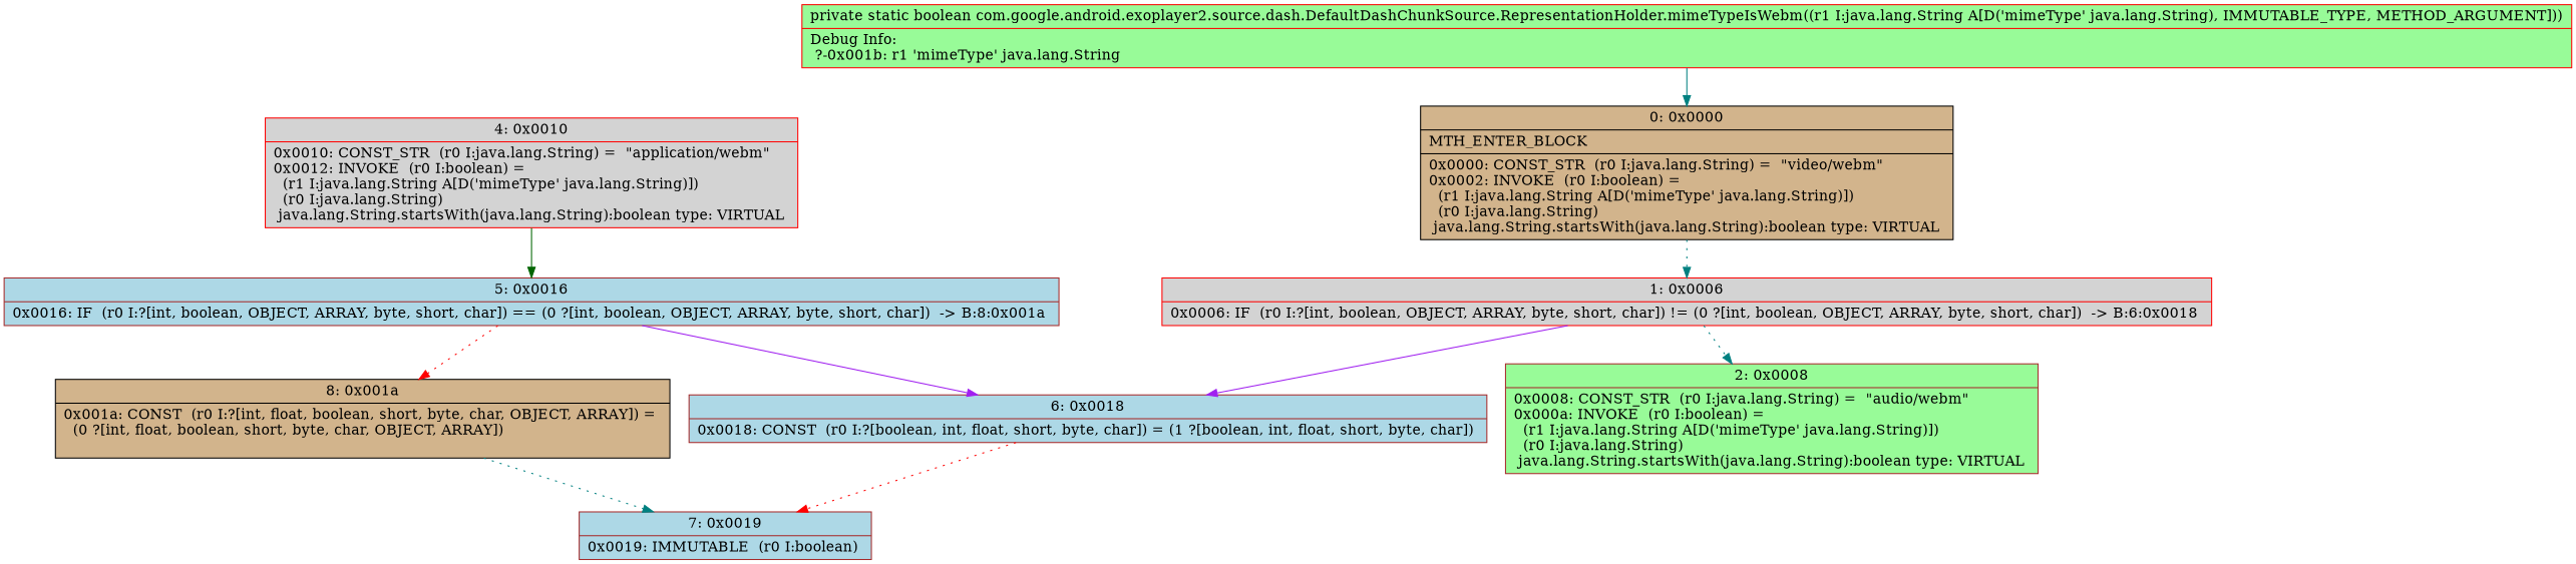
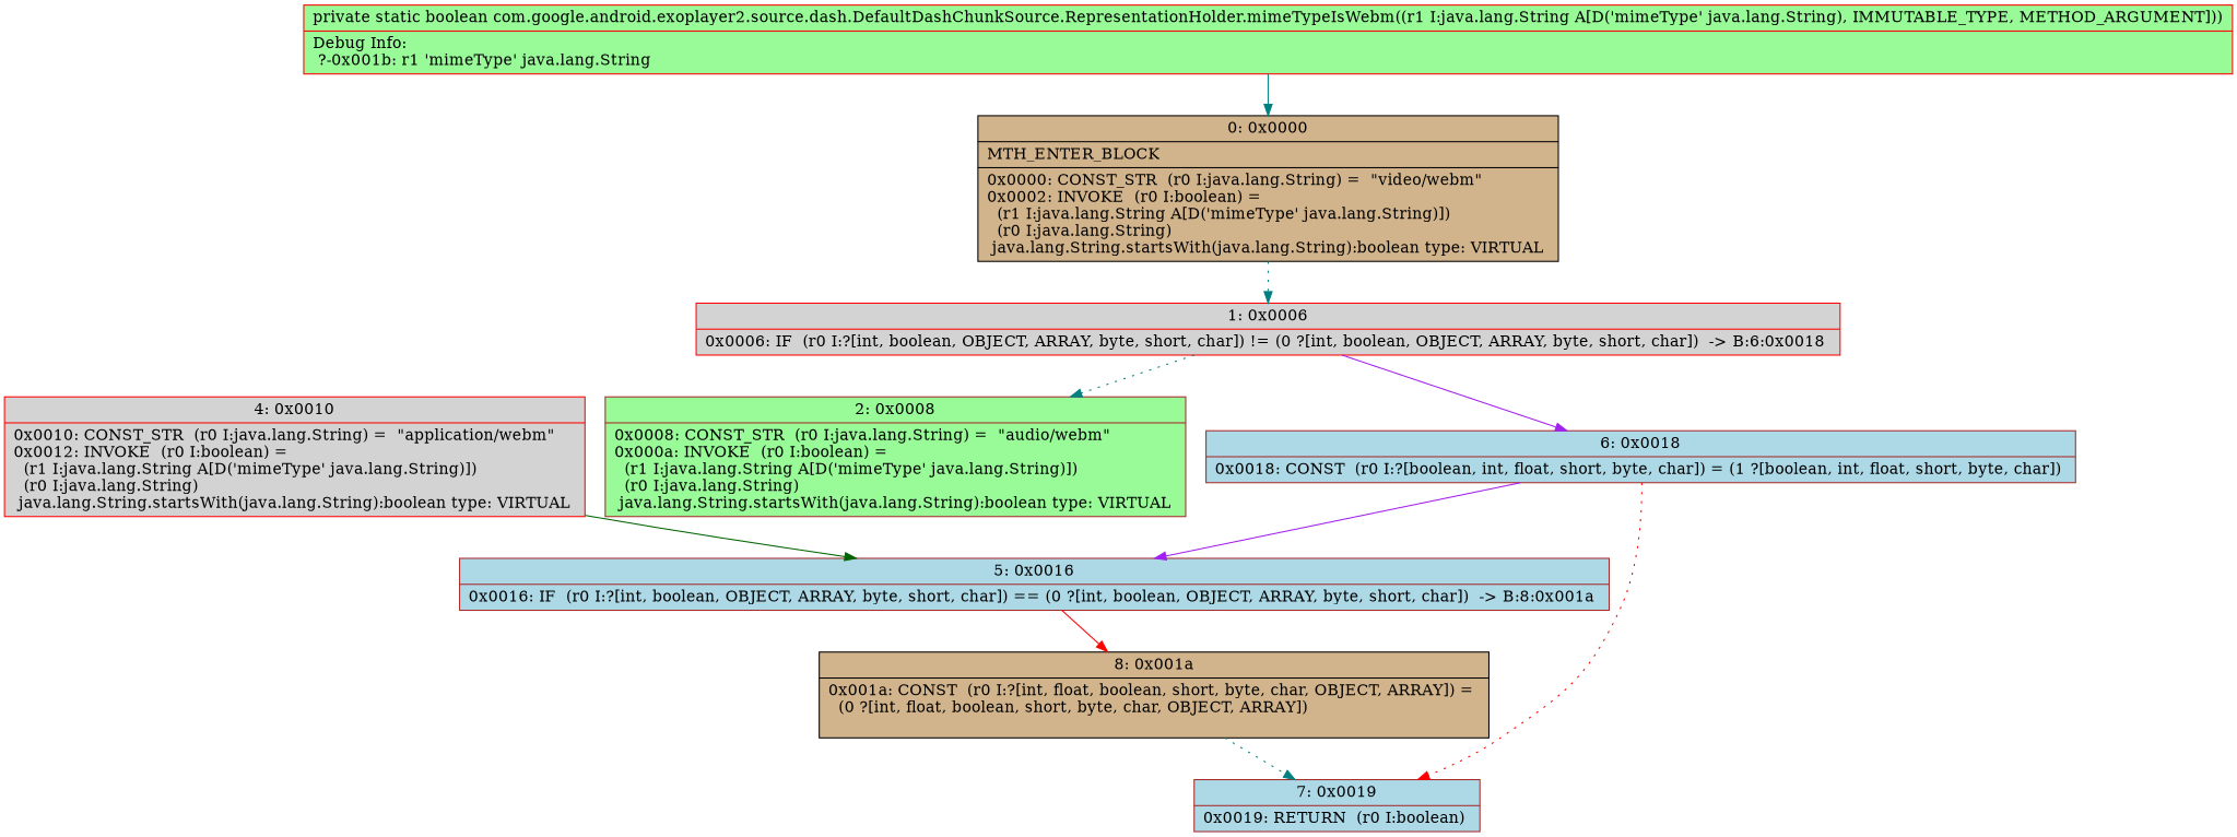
  digraph {
    node [color=brown fillcolor=lightblue shape=record style=filled]
    edge [color=teal style=dotted]
    n1 [color=black fillcolor=tan label="{0\:\ 0x0000|MTH_ENTER_BLOCK\l|0x0000: CONST_STR  (r0 I:java.lang.String) =  \"video\/webm\" \l0x0002: INVOKE  (r0 I:boolean) = \l  (r1 I:java.lang.String A[D('mimeType' java.lang.String)])\l  (r0 I:java.lang.String)\l java.lang.String.startsWith(java.lang.String):boolean type: VIRTUAL \l}"]
    n2 [color=red fillcolor=lightgrey label="{1\:\ 0x0006|0x0006: IF  (r0 I:?[int, boolean, OBJECT, ARRAY, byte, short, char]) != (0 ?[int, boolean, OBJECT, ARRAY, byte, short, char])  \-\> B:6:0x0018 \l}"]
    n3 [fillcolor=palegreen label="{2\:\ 0x0008|0x0008: CONST_STR  (r0 I:java.lang.String) =  \"audio\/webm\" \l0x000a: INVOKE  (r0 I:boolean) = \l  (r1 I:java.lang.String A[D('mimeType' java.lang.String)])\l  (r0 I:java.lang.String)\l java.lang.String.startsWith(java.lang.String):boolean type: VIRTUAL \l}"]
    n4 [label="{6\:\ 0x0018|0x0018: CONST  (r0 I:?[boolean, int, float, short, byte, char]) = (1 ?[boolean, int, float, short, byte, char]) \l}"]
-   n5 [label="{7\:\ 0x0019|0x0019: IMMUTABLE  (r0 I:boolean) \l}"]
+   n5 [label="{7\:\ 0x0019|0x0019: RETURN  (r0 I:boolean) \l}"]
    n6 [color=red fillcolor=lightgrey label="{4\:\ 0x0010|0x0010: CONST_STR  (r0 I:java.lang.String) =  \"application\/webm\" \l0x0012: INVOKE  (r0 I:boolean) = \l  (r1 I:java.lang.String A[D('mimeType' java.lang.String)])\l  (r0 I:java.lang.String)\l java.lang.String.startsWith(java.lang.String):boolean type: VIRTUAL \l}"]
    n7 [label="{5\:\ 0x0016|0x0016: IF  (r0 I:?[int, boolean, OBJECT, ARRAY, byte, short, char]) == (0 ?[int, boolean, OBJECT, ARRAY, byte, short, char])  \-\> B:8:0x001a \l}"]
    n8 [color=black fillcolor=tan label="{8\:\ 0x001a|0x001a: CONST  (r0 I:?[int, float, boolean, short, byte, char, OBJECT, ARRAY]) = \l  (0 ?[int, float, boolean, short, byte, char, OBJECT, ARRAY])\l \l}"]
    n9 [color=red fillcolor=palegreen label="{private static boolean com.google.android.exoplayer2.source.dash.DefaultDashChunkSource.RepresentationHolder.mimeTypeIsWebm((r1 I:java.lang.String A[D('mimeType' java.lang.String), IMMUTABLE_TYPE, METHOD_ARGUMENT]))  | Debug Info:\l  ?\-0x001b: r1 'mimeType' java.lang.String\l}"]
    n1 -> n2
    n2 -> n3
    n2 -> n4 [color=purple style=solid]
    n4 -> n5 [color=red]
    n6 -> n7 [color=darkgreen style=solid]
-   n7 -> n4 [color=purple style=solid]
-   n7 -> n8 [color=red]
+   n4 -> n7 [color=purple style=solid]
+   n7 -> n8 [color=red style=solid]
    n8 -> n5
    n9 -> n1 [style=solid]
  }
